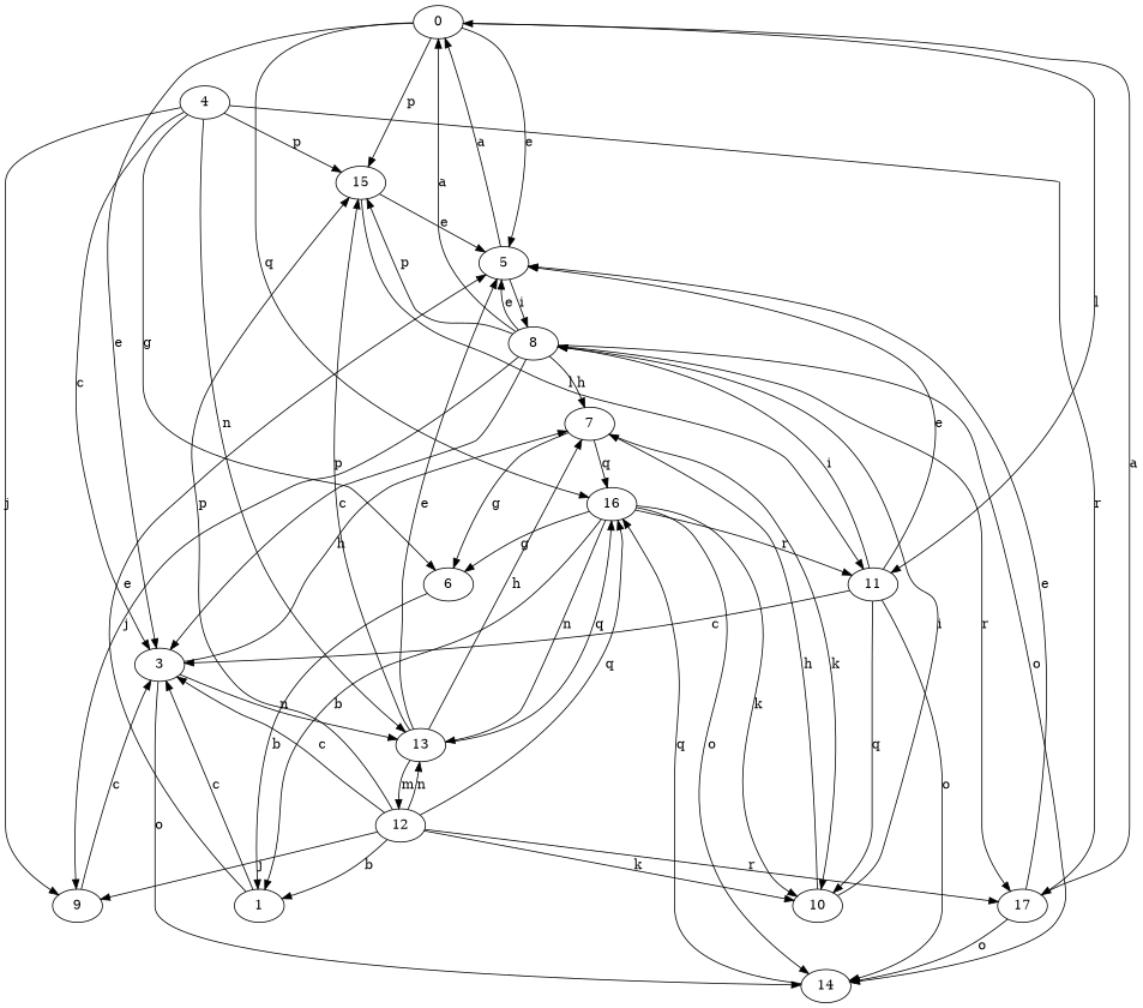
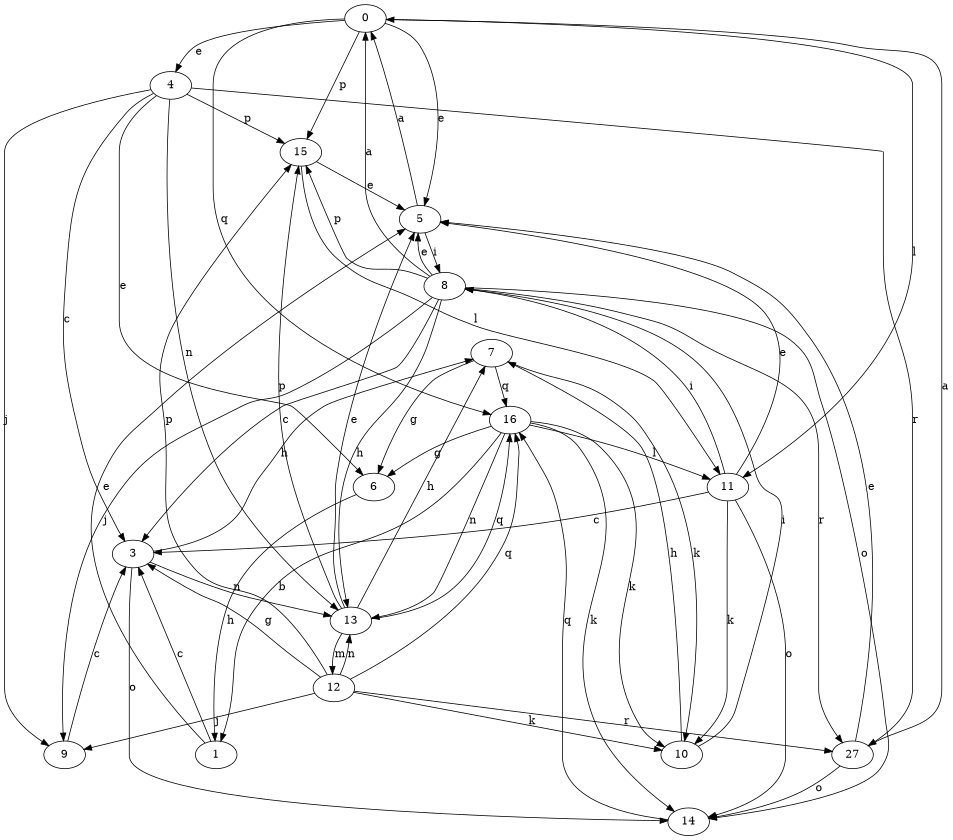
  strict digraph {
    0
    4
    5
    11
    15
    16
    3
    13
    6
    9
-   17
+   17 [label=27]
    8
    14
    10
    1
    7
    12
-   0 -> 3 [label=e]
+   0 -> 4 [label=e]
    0 -> 5 [label=e]
    0 -> 11 [label=l]
    0 -> 15 [label=p]
    0 -> 16 [label=q]
    4 -> 15 [label=p]
    4 -> 3 [label=c]
    4 -> 13 [label=n]
-   4 -> 6 [label=g]
+   4 -> 6 [label=e]
    4 -> 9 [label=j]
    4 -> 17 [label=r]
    5 -> 0 [label=a]
    5 -> 8 [label=i]
    11 -> 5 [label=e]
    11 -> 3 [label=c]
    11 -> 8 [label=i]
    11 -> 14 [label=o]
-   11 -> 10 [label=q]
+   11 -> 10 [label=k]
    15 -> 5 [label=e]
    15 -> 11 [label=l]
-   16 -> 11 [label=r]
+   16 -> 11 [label=l]
    16 -> 13 [label=n]
    16 -> 6 [label=g]
-   16 -> 14 [label=o]
+   16 -> 14 [label=k]
    16 -> 10 [label=k]
    16 -> 1 [label=b]
    3 -> 13 [label=n]
    3 -> 14 [label=o]
    3 -> 7 [label=h]
    13 -> 5 [label=e]
    13 -> 15 [label=p]
    13 -> 16 [label=q]
    13 -> 7 [label=h]
    13 -> 12 [label=m]
-   6 -> 1 [label=b]
+   6 -> 1 [label=h]
    9 -> 3 [label=c]
    17 -> 0 [label=a]
    17 -> 5 [label=e]
    17 -> 14 [label=o]
    8 -> 0 [label=a]
    8 -> 5 [label=e]
    8 -> 15 [label=p]
    8 -> 3 [label=c]
    8 -> 9 [label=j]
    8 -> 17 [label=r]
    8 -> 14 [label=o]
-   8 -> 7 [label=h]
+   8 -> 13 [label=h]
    14 -> 16 [label=q]
    10 -> 8 [label=i]
    10 -> 7 [label=h]
    1 -> 5 [label=e]
    1 -> 3 [label=c]
    7 -> 16 [label=q]
    7 -> 6 [label=g]
    7 -> 10 [label=k]
    12 -> 15 [label=p]
    12 -> 16 [label=q]
-   12 -> 3 [label=c]
+   12 -> 3 [label=g]
    12 -> 13 [label=n]
    12 -> 9 [label=j]
    12 -> 17 [label=r]
    12 -> 10 [label=k]
-   12 -> 1 [label=b]
  }
